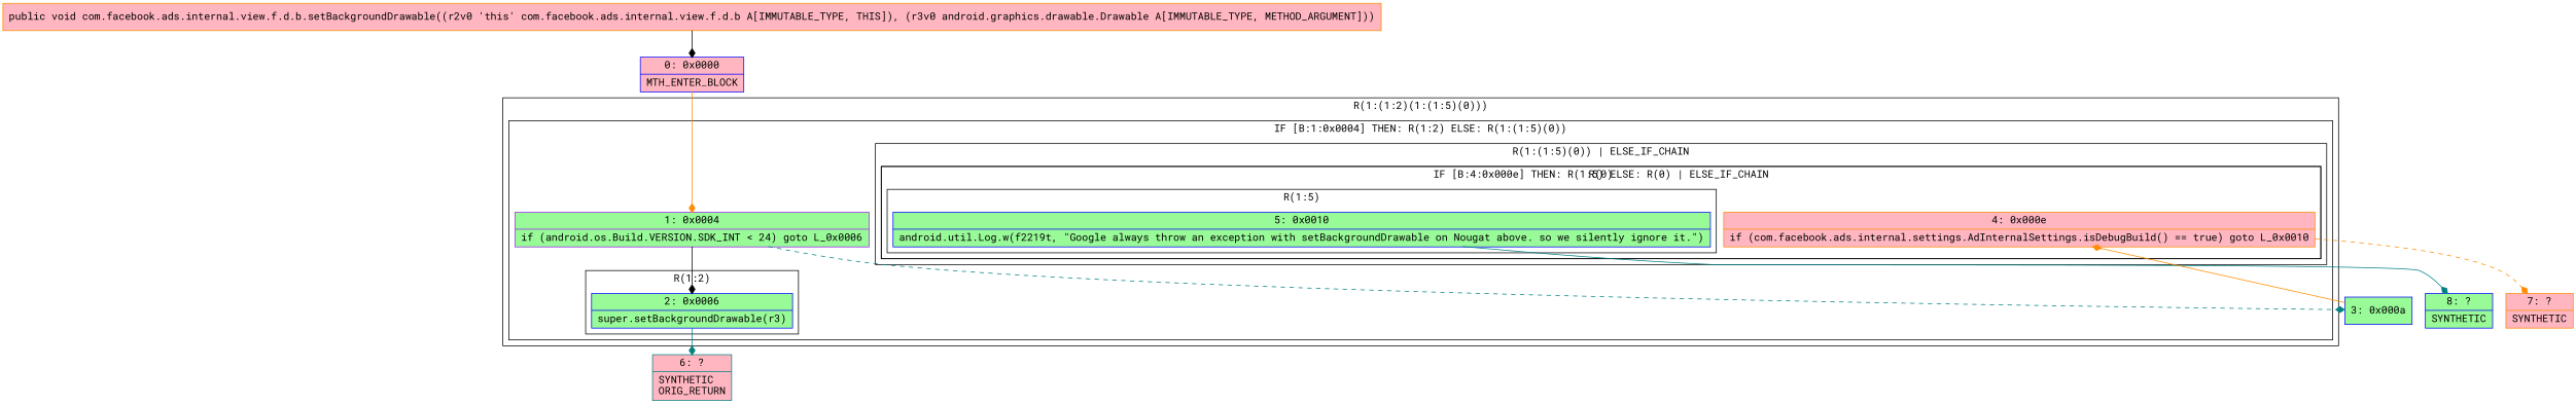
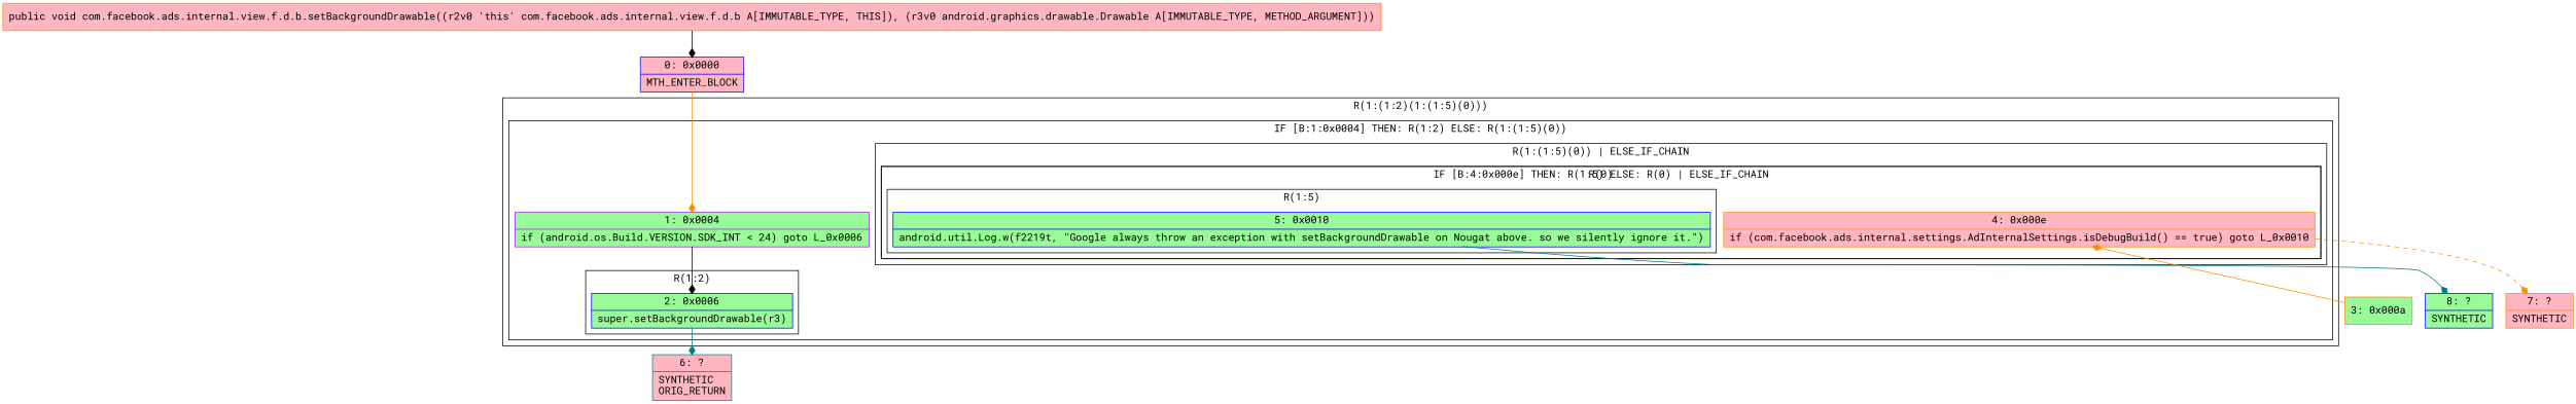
  digraph {
    fontname="Roboto Mono"
    node [color=blue fillcolor=palegreen fontname="Roboto Mono" shape=record style=filled]
    edge [arrowhead=diamond color=teal fontname="Roboto Mono"]
    n1 [label="{2\:\ 0x0006|super.setBackgroundDrawable(r3)\l}"]
    n2 [label="{5\:\ 0x0010|android.util.Log.w(f2219t, \"Google always throw an exception with setBackgroundDrawable on Nougat above. so we silently ignore it.\")\l}"]
    n3 [color=darkorange fillcolor=lightpink label="{4\:\ 0x000e|if (com.facebook.ads.internal.settings.AdInternalSettings.isDebugBuild() == true) goto L_0x0010\l}"]
    n4 [color=purple label="{1\:\ 0x0004|if (android.os.Build.VERSION.SDK_INT \< 24) goto L_0x0006\l}"]
    n5 [color=teal fillcolor=lightpink label="{6\:\ ?|SYNTHETIC\lORIG_RETURN\l}"]
    n6 [label="{8\:\ ?|SYNTHETIC\l}"]
    n7 [color=darkorange fillcolor=lightpink label="{7\:\ ?|SYNTHETIC\l}"]
-   n8 [label="{3\:\ 0x000a}"]
+   n8 [color=darkorange label="{3\:\ 0x000a}"]
    n9 [fillcolor=lightpink label="{0\:\ 0x0000|MTH_ENTER_BLOCK\l}"]
    n10 [color=darkorange fillcolor=lightpink label="{public void com.facebook.ads.internal.view.f.d.b.setBackgroundDrawable((r2v0 'this' com.facebook.ads.internal.view.f.d.b A[IMMUTABLE_TYPE, THIS]), (r3v0 android.graphics.drawable.Drawable A[IMMUTABLE_TYPE, METHOD_ARGUMENT])) }"]
    subgraph cluster_1 {
      label="R(1:(1:2)(1:(1:5)(0)))"
      subgraph cluster_2 {
        label="IF [B:1:0x0004] THEN: R(1:2) ELSE: R(1:(1:5)(0))"
        n4
        subgraph cluster_3 {
          label="R(1:2)"
          n1
        }
        subgraph cluster_4 {
          label="R(1:(1:5)(0)) | ELSE_IF_CHAIN\l"
          subgraph cluster_5 {
            label="IF [B:4:0x000e] THEN: R(1:5) ELSE: R(0) | ELSE_IF_CHAIN\l"
            n3
            subgraph cluster_6 {
              label="R(1:5)"
              n2
            }
            subgraph cluster_7 {
              label="R(0)"
            }
          }
        }
      }
    }
    n1 -> n5
    n2 -> n6
    n3 -> n7 [color=darkorange style=dashed]
    n4 -> n1 [color=black]
-   n4 -> n8 [style=dashed]
    n8 -> n3 [color=darkorange]
    n9 -> n4 [color=darkorange]
    n10 -> n9 [color=black]
  }
